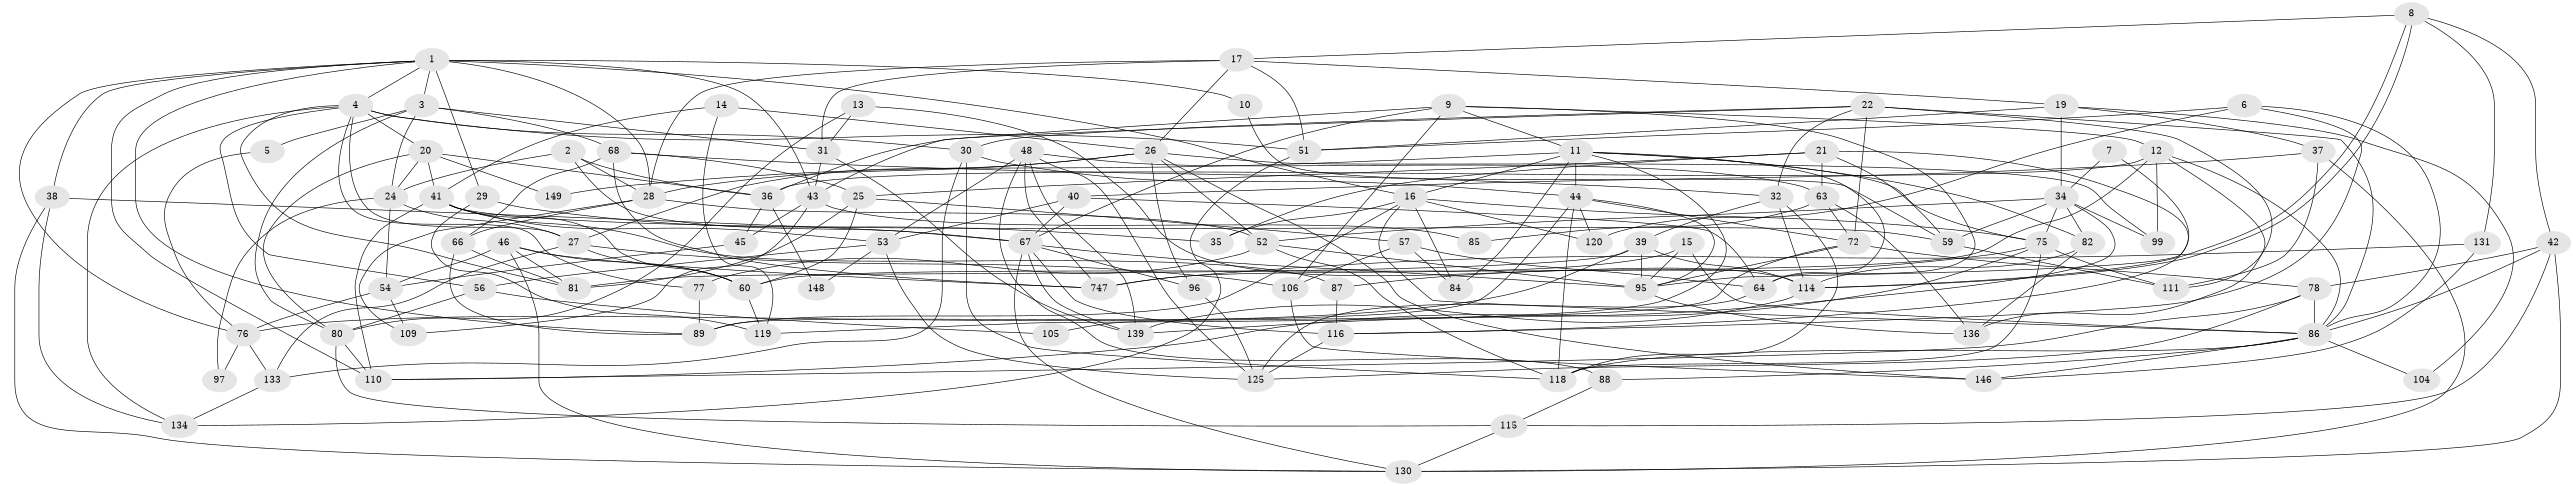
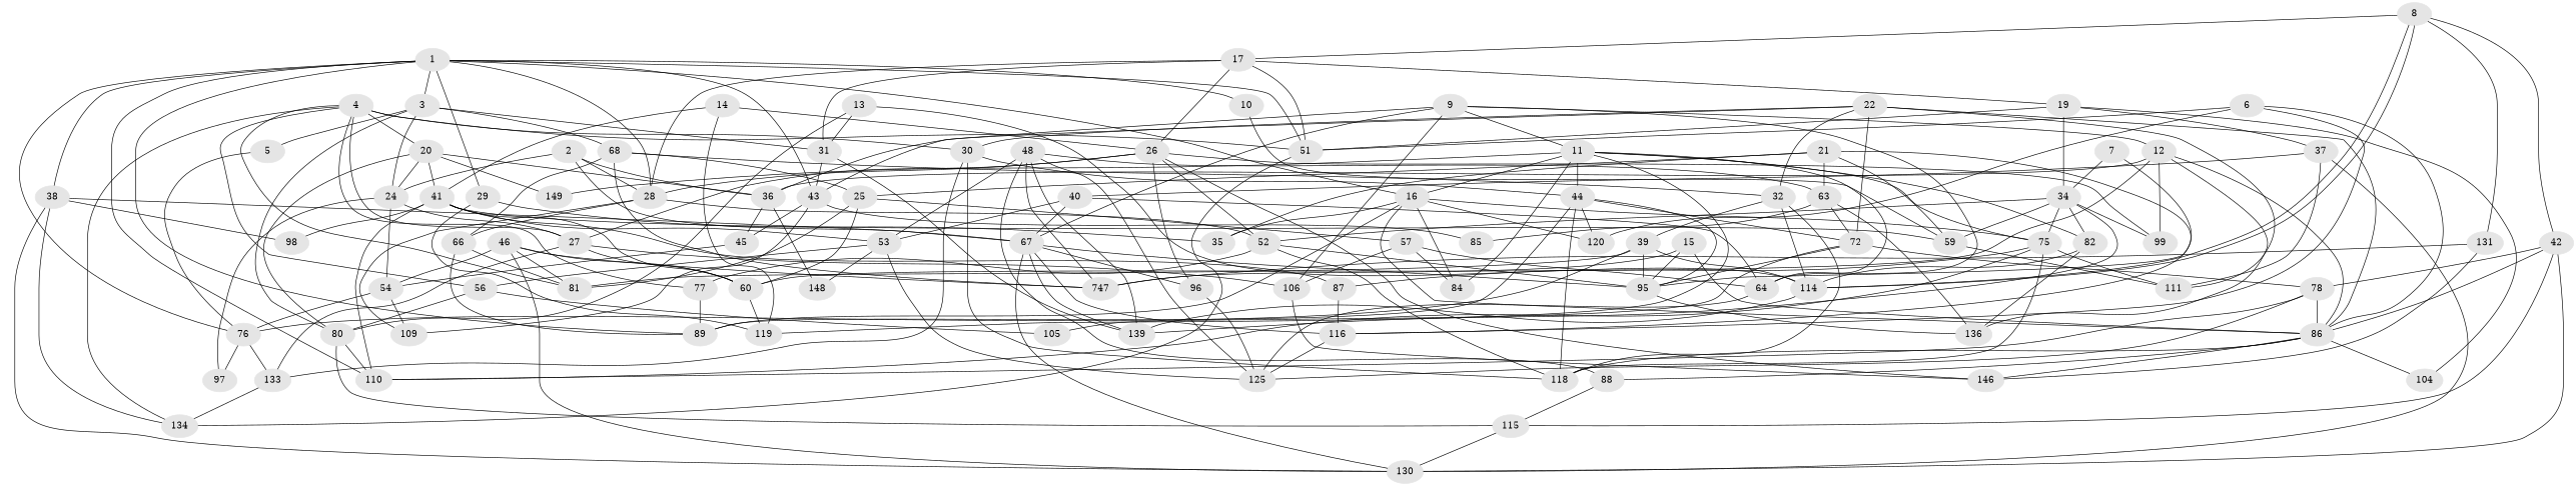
  graph {
    node [color=gray90 style=filled]
    1 [super="+144"]
    3
    10
    16 [super="+138"]
    28 [super="+107"]
    29
    38
    43 [super="+49"]
    51 [super="+68"]
    76 [super="+113"]
    89 [super="+94"]
    110 [super="+142"]
    24 [super="+65"]
    5
    n15 [label=68 super="+55"]
    31 [super="+122"]
    80 [super="+128"]
    59 [super="+73"]
    84
    86 [super="+103"]
    120
    75 [super="+124"]
    35
    66
    52 [super="+132"]
    109
    119
    67 [super="+93"]
    134
    130 [super="+145"]
+   98
    45 [super="+79"]
    85
    97
    133
    2 [super="+108"]
    36 [super="+101"]
    27 [super="+61"]
    54
    148
    116 [super="+126"]
    95 [super="+102"]
    96
    139
    n45 [label=747]
    25 [super="+33"]
    32
    115
    4 [super="+58"]
    20 [super="+140"]
    30
    56
    77
    81 [super="+83"]
    149
    41 [super="+70"]
    106
    60 [super="+71"]
    44 [super="+50"]
    118
    105
    6 [super="+47"]
    104
    146
    88
    125
    34 [super="+100"]
    82
    99
    7
    136
    17 [super="+91"]
    26 [super="+121"]
    19 [super="+90"]
    8
    42 [super="+123"]
    114 [super="+137"]
    131
    78 [super="+135"]
    11 [super="+23"]
    64 [super="+69"]
    9
    12 [super="+141"]
    111
    72 [super="+112"]
    87
    13
    14
    53 [super="+62"]
    15
    37 [super="+117"]
    57
    39 [super="+127"]
    40
    21
    63 [super="+92"]
    22 [super="+143"]
    46 [super="+129"]
    48 [super="+74"]
    1 -- 3
    1 -- 10
    1 -- 16
    1 -- 28
    1 -- 29
    1 -- 38
    1 -- 43
-   1 -- 4
+   1 -- 51
    1 -- 76
    1 -- 89
    1 -- 110
    3 -- 24
    3 -- 5
    3 -- n15
    3 -- 31
    3 -- 80
    10 -- 59
    16 -- 89
    16 -- 84
    16 -- 86
    16 -- 120
    16 -- 75
    16 -- 35
    28 -- 66
    28 -- 52
    28 -- 109
    29 -- 35
    29 -- 119
    38 -- 67
    38 -- 134
    38 -- 130
+   38 -- 98
    43 -- 109
    43 -- 45
    43 -- 85
    51 -- 134
    76 -- 97
    76 -- 133
    24 -- 97
    24 -- 27
    24 -- 54
    5 -- 76
    n15 -- 66
    n15 -- n45
    n15 -- 25
    n15 -- 32
    31 -- 43
    31 -- 139
    80 -- 110
    80 -- 115
    59 -- 111
    86 -- 118
    86 -- 104
    86 -- 146
    86 -- 88
    75 -- 110
    75 -- 118
    75 -- 111
    75 -- 87
    66 -- 89
    66 -- 81
    52 -- 95
    52 -- 77
    52 -- 118
    67 -- 130
    67 -- 116
    67 -- 95
    67 -- 96
    67 -- 139
    45 -- 54
    133 -- 134
    2 -- 28
    2 -- 24
    2 -- 67
    2 -- 36
    36 -- 45
    36 -- 148 [weight=2]
    27 -- 133
    27 -- 106
    27 -- 60
    54 -- 76
    54 -- 109
    116 -- 125
    95 -- 136
    96 -- 125
    25 -- 81
    25 -- 60
    25 -- 57
    32 -- 118
    32 -- 114
    32 -- 39
    115 -- 130
    4 -- 51
    4 -- 134
    4 -- 27
    4 -- 20
    4 -- 30
    4 -- 56
    4 -- 77
    4 -- 81
    20 -- 24
    20 -- 80 [weight=2]
    20 -- 36
    20 -- 149
    20 -- 41
    30 -- 133
    30 -- 44
    30 -- 118
    56 -- 80
    56 -- 105
    77 -- 89
    41 -- 110
    41 -- 59
+   41 -- 98
    41 -- 60
    41 -- 87
    41 -- 53 [weight=2]
    106 -- 146
    60 -- 119
    44 -- 89
    44 -- 120
    44 -- 95
    44 -- 118
    44 -- 72
    6 -- 51
    6 -- 86
    6 -- 120
    6 -- 116
    88 -- 115
    34 -- 59
    34 -- 75
    34 -- 52
    34 -- 139
    34 -- 82
    34 -- 99
    82 -- 136
    82 -- 114
    7 -- 95
    7 -- 34
    17 -- 28
    17 -- 51
    17 -- 31
    17 -- 26
    17 -- 19
    26 -- 28
    26 -- 52
    26 -- 27
    26 -- 96
    26 -- 146
    26 -- 99
    19 -- 51
    19 -- 104
    19 -- 34
    19 -- 37
    8 -- 17
    8 -- 42
    8 -- 114
    8 -- 114
    8 -- 131
    42 -- 86
    42 -- 130
    42 -- 115
    42 -- 78
    114 -- 139
    131 -- n45
    131 -- 146
    78 -- 110
    78 -- 86
    78 -- 125
    11 -- 16
    11 -- 84
    11 -- 75
    11 -- 119
    11 -- 149
    11 -- 44
    11 -- 82
    11 -- 64
    64 -- 125
    9 -- 43
    9 -- 67
    9 -- 106
    9 -- 11
    9 -- 64
    9 -- 12
    12 -- 86
    12 -- 36
    12 -- 60
    12 -- 99
    12 -- 136
    72 -- 95
    72 -- 105
    72 -- 78
    87 -- 116
    13 -- 31
    13 -- 80
    13 -- 114
    14 -- 119
    14 -- 41
    14 -- 26
    53 -- 148
    53 -- 56
    53 -- 125
    15 -- 86
    15 -- 95
    15 -- n45
    37 -- 130
    37 -- 111
    37 -- 40
    57 -- 84
    57 -- 106
    57 -- 64
    39 -- 76
    39 -- 95
    39 -- 81
    39 -- 114
    40 -- 67
    40 -- 64
    40 -- 53
    21 -- 59
    21 -- 35
    21 -- 116
    21 -- 25
    21 -- 63
    63 -- 85
    63 -- 136
    63 -- 72
    22 -- 86
    22 -- 36
    22 -- 32
    22 -- 30
    22 -- 111
    22 -- 72
    46 -- 130
    46 -- 54
    46 -- n45
    46 -- 81
    46 -- 60
    48 -- 139
    48 -- n45
    48 -- 88
    48 -- 125
    48 -- 53
    48 -- 63
  }
